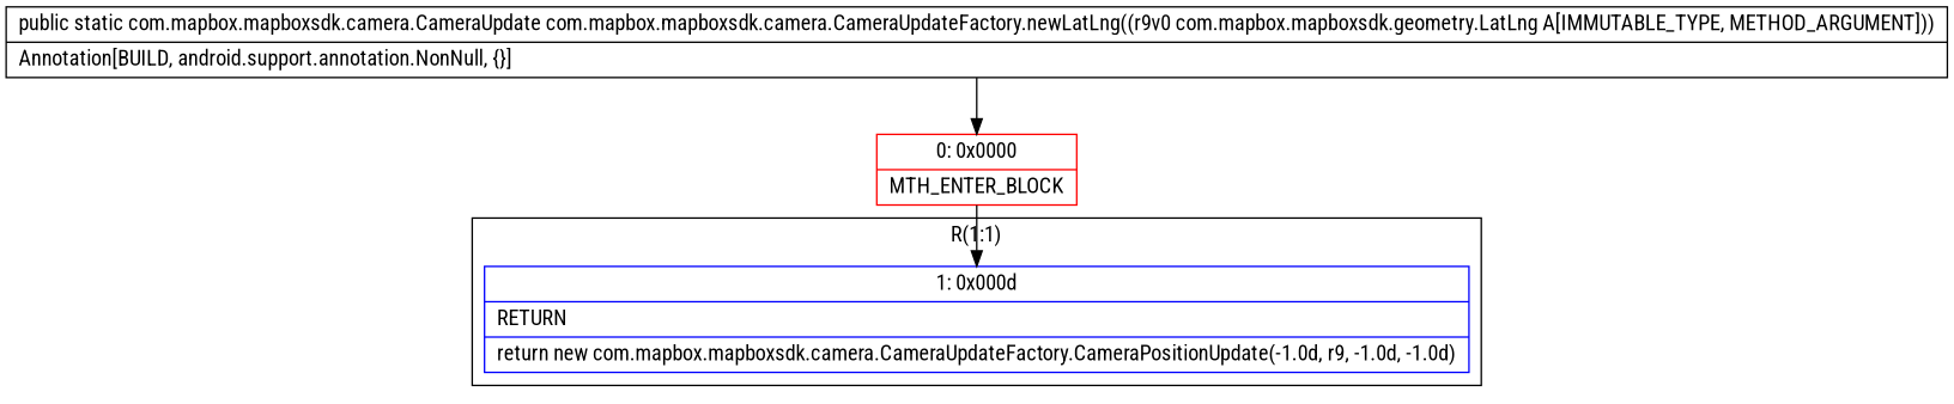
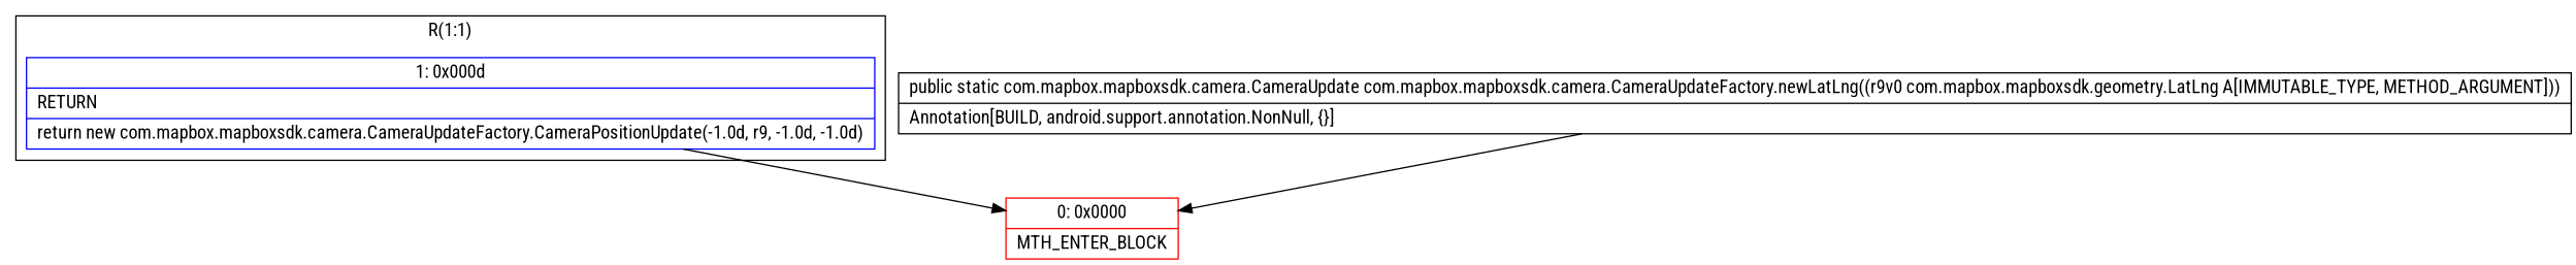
  digraph {
    fontname="Roboto Condensed"
    node [shape=record fontname="Roboto Condensed"]
    edge [fontname="Roboto Condensed"]
    n1 [color=blue label="{1\:\ 0x000d|RETURN\l|return new com.mapbox.mapboxsdk.camera.CameraUpdateFactory.CameraPositionUpdate(\-1.0d, r9, \-1.0d, \-1.0d)\l}"]
    n2 [color=red label="{0\:\ 0x0000|MTH_ENTER_BLOCK\l}"]
    n3 [label="{public static com.mapbox.mapboxsdk.camera.CameraUpdate com.mapbox.mapboxsdk.camera.CameraUpdateFactory.newLatLng((r9v0 com.mapbox.mapboxsdk.geometry.LatLng A[IMMUTABLE_TYPE, METHOD_ARGUMENT]))  | Annotation[BUILD, android.support.annotation.NonNull, \{\}]\l}"]
    subgraph cluster_1 {
      label="R(1:1)"
      n1
    }
-   n2 -> n1
+   n1 -> n2
    n3 -> n2
  }
